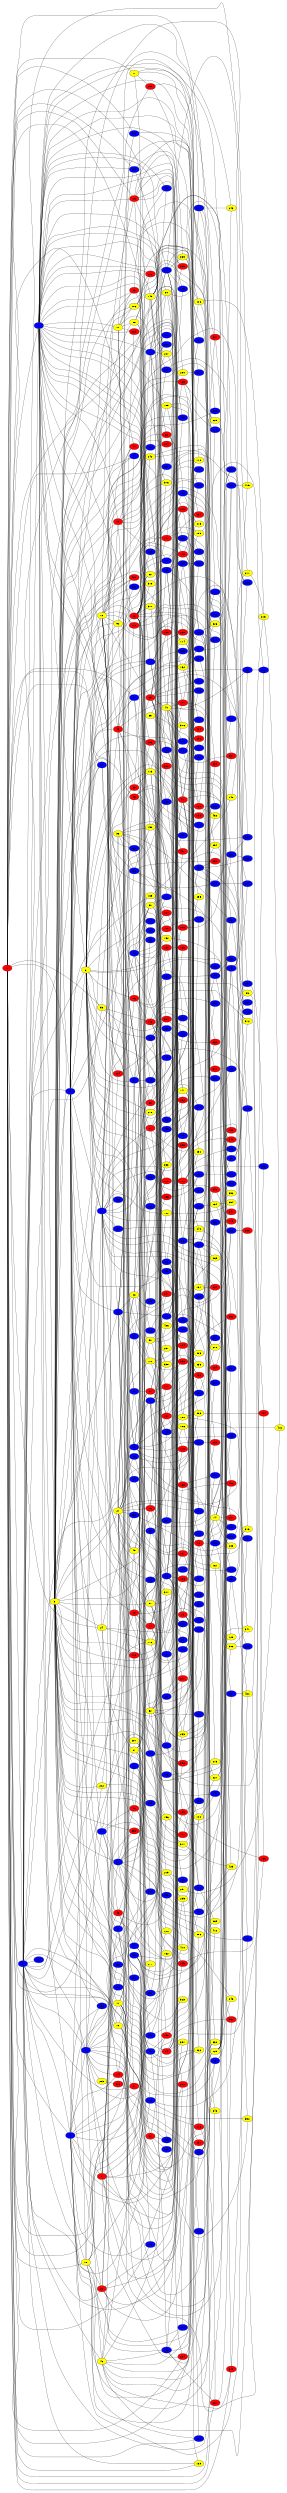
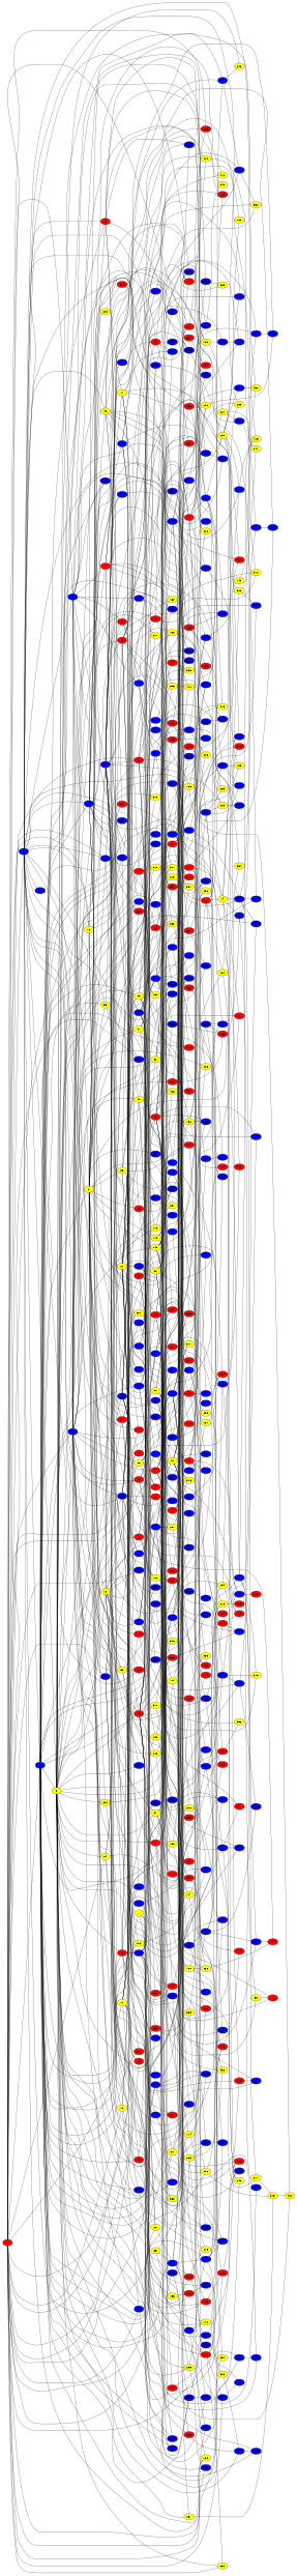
  graph {
    rankdir=LR
    node [fillcolor=blue style=filled]
    0
    2
    3 [fillcolor=yellow]
    4
    5
    6 [fillcolor=yellow]
    8
    13
    18 [fillcolor=yellow]
    20 [fillcolor=red]
    29 [fillcolor=red]
    46 [fillcolor=yellow]
    55 [fillcolor=yellow]
    79
    85
    87
    91 [fillcolor=red]
    165 [fillcolor=red]
    169 [fillcolor=yellow]
    176 [fillcolor=yellow]
    228
    261 [fillcolor=red]
    281
    288 [fillcolor=yellow]
    305
    319
    397 [fillcolor=yellow]
    411
    415 [fillcolor=yellow]
    429 [fillcolor=red]
    16 [fillcolor=red]
    80 [fillcolor=yellow]
    229
    7
    15 [fillcolor=red]
    17 [fillcolor=yellow]
    19
    25 [fillcolor=red]
    33 [fillcolor=red]
    53
    77
    103
    105
    109 [fillcolor=yellow]
    123 [fillcolor=red]
    133
    145
    149 [fillcolor=yellow]
    152 [fillcolor=yellow]
    153 [fillcolor=red]
    174
    177
    190
    192
    204 [fillcolor=red]
    206 [fillcolor=red]
    222 [fillcolor=red]
    250
    260
    262
    282
    295
    297
    304 [fillcolor=red]
    318 [fillcolor=yellow]
    321
    330
    331
    366
    394 [fillcolor=red]
    420
    428
    24 [fillcolor=yellow]
    94
    332 [fillcolor=yellow]
    12 [fillcolor=yellow]
    21 [fillcolor=red]
    22
    23
    26 [fillcolor=red]
    27 [fillcolor=yellow]
    35 [fillcolor=red]
    38 [fillcolor=yellow]
    51
    54
    57 [fillcolor=yellow]
    61
    78
    98
    100 [fillcolor=yellow]
    102 [fillcolor=yellow]
    113 [fillcolor=red]
    121
    130 [fillcolor=red]
    141 [fillcolor=yellow]
    144 [fillcolor=red]
    154 [fillcolor=red]
    163 [fillcolor=red]
    179 [fillcolor=red]
    196 [fillcolor=red]
    197 [fillcolor=red]
    202 [fillcolor=yellow]
    243 [fillcolor=yellow]
    246 [fillcolor=yellow]
    248 [fillcolor=red]
    249
    255 [fillcolor=yellow]
    259 [fillcolor=red]
    280 [fillcolor=yellow]
    291 [fillcolor=yellow]
    294 [fillcolor=yellow]
    306 [fillcolor=yellow]
    324
    334
    340
    350 [fillcolor=red]
    400 [fillcolor=red]
    407
    422
    9 [fillcolor=red]
    14
    32 [fillcolor=red]
    45 [fillcolor=red]
    86
    93
    155
    205
    290
    361
    430 [fillcolor=yellow]
    10
    44 [fillcolor=red]
    11 [fillcolor=yellow]
    28 [fillcolor=yellow]
    30 [fillcolor=yellow]
    31 [fillcolor=yellow]
    43 [fillcolor=red]
    47
    49 [fillcolor=yellow]
    92 [fillcolor=yellow]
    101
    117 [fillcolor=red]
    139 [fillcolor=yellow]
    191
    198
    232
    242 [fillcolor=yellow]
    379 [fillcolor=yellow]
    386
    425
    81
    36 [fillcolor=yellow]
    37
    60
    63 [fillcolor=red]
    76 [fillcolor=red]
    83
    95
    104 [fillcolor=red]
    115 [fillcolor=yellow]
    122 [fillcolor=yellow]
    131 [fillcolor=red]
    132 [fillcolor=yellow]
    147
    156 [fillcolor=yellow]
    172
    268 [fillcolor=red]
    276 [fillcolor=yellow]
    292
    320
    337 [fillcolor=red]
    346 [fillcolor=red]
    159 [fillcolor=red]
    203 [fillcolor=yellow]
    223 [fillcolor=red]
    264
    271 [fillcolor=yellow]
    328
    395 [fillcolor=red]
    398 [fillcolor=red]
    380
    34
    118 [fillcolor=red]
    40 [fillcolor=yellow]
    68 [fillcolor=red]
    97
    257 [fillcolor=red]
    287 [fillcolor=yellow]
    364
    52 [fillcolor=yellow]
    72 [fillcolor=red]
    216
    348 [fillcolor=yellow]
    343
    186
    210
    217 [fillcolor=red]
    180 [fillcolor=yellow]
    67 [fillcolor=red]
    286
    375
    345 [fillcolor=red]
    125 [fillcolor=yellow]
    158 [fillcolor=red]
    183
    274
    310
    146 [fillcolor=red]
    372 [fillcolor=yellow]
    278 [fillcolor=yellow]
    142
    317 [fillcolor=yellow]
    187
    194
    335 [fillcolor=yellow]
    273
    299 [fillcolor=red]
    212
    225 [fillcolor=yellow]
    355 [fillcolor=yellow]
    178
    390 [fillcolor=yellow]
    391
    352 [fillcolor=yellow]
    1 [fillcolor=red]
    48 [fillcolor=red]
    62 [fillcolor=yellow]
    70 [fillcolor=yellow]
    71 [fillcolor=yellow]
    138
    200
    215
    227 [fillcolor=red]
    254 [fillcolor=red]
    263 [fillcolor=red]
    285
    245 [fillcolor=red]
    42 [fillcolor=red]
    164
    233 [fillcolor=yellow]
    338 [fillcolor=yellow]
    300
    385
    150 [fillcolor=yellow]
    73 [fillcolor=red]
    166 [fillcolor=yellow]
    59
    106 [fillcolor=red]
    374
    56
    116
    413 [fillcolor=yellow]
    327 [fillcolor=red]
    344
    114 [fillcolor=yellow]
    378
    90 [fillcolor=yellow]
    408
    316 [fillcolor=yellow]
    432 [fillcolor=yellow]
    362 [fillcolor=red]
    376 [fillcolor=yellow]
    399 [fillcolor=red]
    412 [fillcolor=yellow]
    360 [fillcolor=red]
    427
    41 [fillcolor=red]
    241 [fillcolor=red]
    357
    82 [fillcolor=red]
    244 [fillcolor=red]
    421
    50
    208 [fillcolor=yellow]
    396
    353
    96
    124 [fillcolor=red]
    137
    148 [fillcolor=red]
    406 [fillcolor=red]
    175
    111
    99 [fillcolor=yellow]
    112 [fillcolor=yellow]
    134 [fillcolor=yellow]
    157
    170 [fillcolor=red]
    171 [fillcolor=red]
    181
    199 [fillcolor=yellow]
    253
    277
    373
    377 [fillcolor=yellow]
    416
    173 [fillcolor=red]
    207 [fillcolor=yellow]
    230 [fillcolor=red]
    188
    369
    275
    368 [fillcolor=yellow]
    270
    358
    311 [fillcolor=yellow]
    220
    298
    284
    308
    211 [fillcolor=yellow]
    339 [fillcolor=yellow]
    410 [fillcolor=yellow]
    266 [fillcolor=red]
    388
    387
    326 [fillcolor=yellow]
    314 [fillcolor=red]
    329
    307
    418
    403
    417
    39 [fillcolor=red]
    160 [fillcolor=red]
    414
    162 [fillcolor=yellow]
    182 [fillcolor=yellow]
    367
    120 [fillcolor=red]
    135
    238
    64
    89
    143
    303 [fillcolor=yellow]
    247
    279
    66
    226 [fillcolor=yellow]
    289
    356
    129
    219 [fillcolor=yellow]
    240
    371
    74 [fillcolor=yellow]
    293
    426 [fillcolor=yellow]
    127
    251
    168 [fillcolor=red]
    312
    237
    161 [fillcolor=yellow]
    313 [fillcolor=yellow]
    221 [fillcolor=yellow]
    404 [fillcolor=red]
    234
    167 [fillcolor=yellow]
    424 [fillcolor=red]
    213 [fillcolor=yellow]
    309 [fillcolor=red]
    359
    315 [fillcolor=yellow]
    218 [fillcolor=red]
    128 [fillcolor=yellow]
    136 [fillcolor=red]
    184
    185 [fillcolor=red]
    236
    265 [fillcolor=yellow]
    393
    402
    256
    209
    235
    322 [fillcolor=yellow]
    302 [fillcolor=yellow]
    405
    401
    392 [fillcolor=yellow]
    382 [fillcolor=red]
    349 [fillcolor=red]
    231 [fillcolor=yellow]
    189
    272
    108 [fillcolor=red]
    126
    258
    269 [fillcolor=yellow]
    342 [fillcolor=yellow]
    88
    110
    365 [fillcolor=red]
    140 [fillcolor=yellow]
    341 [fillcolor=red]
    384
    325
    333 [fillcolor=yellow]
    336 [fillcolor=red]
    283
    296
    151
    381
    419 [fillcolor=red]
    409 [fillcolor=red]
    363
    370 [fillcolor=red]
    351
    201 [fillcolor=red]
    195
    75
    119
    224 [fillcolor=red]
    383
    354 [fillcolor=yellow]
    431 [fillcolor=red]
    69
    193
    323 [fillcolor=yellow]
    252 [fillcolor=red]
    301
    267
    214
    239
    423 [fillcolor=yellow]
    347 [fillcolor=yellow]
    107
    58
    84 [fillcolor=red]
    65 [fillcolor=yellow]
    389 [fillcolor=red]
    0 -- 2
    0 -- 3
    0 -- 4
    0 -- 5
    0 -- 6
    0 -- 8
    0 -- 13
    0 -- 18
    0 -- 20
    0 -- 29
    0 -- 46
    0 -- 55
    0 -- 79
    0 -- 85
    0 -- 87
    0 -- 91
    0 -- 165
    0 -- 169
    0 -- 176
    0 -- 228
    0 -- 261
    0 -- 281
    0 -- 288
    0 -- 305
    0 -- 319
    0 -- 397
    0 -- 411
    0 -- 415
    0 -- 429
    2 -- 3
    2 -- 6
    2 -- 8
    2 -- 20
    2 -- 16
    2 -- 80
    2 -- 229
    2 -- 7
    2 -- 15
    2 -- 17
    2 -- 19
    2 -- 25
    2 -- 33
    2 -- 53
    2 -- 77
    2 -- 103
    2 -- 105
    2 -- 109
    2 -- 123
    2 -- 133
    2 -- 145
    2 -- 149
    2 -- 152
    2 -- 153
    2 -- 174
    2 -- 177
    2 -- 190
    2 -- 192
    2 -- 204
    2 -- 206
    2 -- 222
    2 -- 250
    2 -- 260
    2 -- 262
    2 -- 282
    2 -- 295
    2 -- 297
    2 -- 304
    2 -- 318
    2 -- 321
    2 -- 330
    2 -- 331
    2 -- 366
    2 -- 394
    2 -- 420
    2 -- 428
    3 -- 5
    3 -- 79
    3 -- 15
    3 -- 24
    3 -- 94
    3 -- 332
    3 -- 12
    3 -- 21
    3 -- 22
    3 -- 23
    3 -- 26
    3 -- 27
    3 -- 35
    3 -- 38
    3 -- 51
    3 -- 54
    3 -- 57
    3 -- 61
    3 -- 78
    3 -- 98
    3 -- 100
    3 -- 102
    3 -- 113
    3 -- 121
    3 -- 130
    3 -- 141
    3 -- 144
    3 -- 154
    3 -- 163
    3 -- 179
    3 -- 196
    3 -- 197
    3 -- 202
    3 -- 243
    3 -- 246
    3 -- 248
    3 -- 249
    3 -- 255
    3 -- 259
    3 -- 280
    3 -- 291
    3 -- 294
    3 -- 306
    3 -- 324
    3 -- 334
    3 -- 340
    3 -- 350
    3 -- 400
    3 -- 407
    3 -- 422
    4 -- 8
    4 -- 19
    4 -- 123
    4 -- 366
    4 -- 54
    4 -- 144
    4 -- 9
    4 -- 14
    4 -- 32
    4 -- 45
    4 -- 86
    4 -- 93
    4 -- 155
    4 -- 205
    4 -- 290
    4 -- 361
    4 -- 430
    5 -- 6
    5 -- 13
    5 -- 18
    5 -- 29
    5 -- 165
    5 -- 7
    5 -- 25
    5 -- 33
    5 -- 57
    5 -- 14
    5 -- 10
    5 -- 44
    5 -- 11
    5 -- 28
    5 -- 30
    5 -- 31
    5 -- 43
    5 -- 47
    5 -- 49
    5 -- 92
    5 -- 101
    5 -- 117
    5 -- 139
    5 -- 191
    5 -- 198
    5 -- 232
    5 -- 242
    5 -- 379
    5 -- 386
    5 -- 425
    6 -- 55
    6 -- 87
    6 -- 7
    6 -- 149
    6 -- 24
    6 -- 12
    6 -- 26
    6 -- 154
    6 -- 14
    6 -- 30
    6 -- 92
    6 -- 81
    6 -- 36
    6 -- 37
    6 -- 60
    6 -- 63
    6 -- 76
    6 -- 83
    6 -- 95
    6 -- 104
    6 -- 115
    6 -- 122
    6 -- 131
    6 -- 132
    6 -- 147
    6 -- 156
    6 -- 172
    6 -- 268
    6 -- 276
    6 -- 292
    6 -- 320
    6 -- 337
    6 -- 346
    8 -- 46
    8 -- 366
    8 -- 144
    8 -- 202
    8 -- 350
    8 -- 9
    8 -- 31
    8 -- 43
    8 -- 131
    8 -- 159
    8 -- 203
    8 -- 223
    8 -- 264
    8 -- 271
    8 -- 328
    8 -- 395
    8 -- 398
    13 -- 229
    13 -- 19
    13 -- 38
    13 -- 380
    13 -- 34
    13 -- 118
    13 -- 40
    13 -- 68
    13 -- 97
    13 -- 257
    13 -- 287
    18 -- 20
    18 -- 103
-   18 -- 156
    18 -- 364
    18 -- 52
    18 -- 72
    18 -- 216
    18 -- 348
    20 -- 204
    20 -- 22
    20 -- 100
    20 -- 343
    20 -- 186
    20 -- 210
    20 -- 217
    29 -- 176
    29 -- 44
    29 -- 180
    29 -- 67
    29 -- 286
    29 -- 375
    46 -- 78
    46 -- 155
    46 -- 47
    46 -- 76
    46 -- 345
    46 -- 125
    46 -- 158
    46 -- 183
    46 -- 274
    46 -- 310
    55 -- 330
    55 -- 146
    55 -- 372
    79 -- 156
    79 -- 278
    79 -- 142
    79 -- 317
    85 -- 422
    85 -- 187
    85 -- 194
    85 -- 335
    87 -- 210
    87 -- 273
    165 -- 299
    165 -- 212
    165 -- 225
    176 -- 355
    176 -- 178
    261 -- 375
    261 -- 390
    319 -- 391
    319 -- 352
    16 -- 205
    16 -- 40
    16 -- 300
    16 -- 385
    16 -- 150
    16 -- 73
    16 -- 166
    80 -- 85
    80 -- 425
    80 -- 114
    80 -- 378
    229 -- 376
    229 -- 399
    7 -- 268
    7 -- 41
    7 -- 241
    7 -- 357
    15 -- 23
    15 -- 343
    15 -- 48
    15 -- 285
    15 -- 82
    15 -- 244
    15 -- 421
    17 -- 33
    17 -- 77
    17 -- 222
    17 -- 102
    17 -- 28
    17 -- 118
    17 -- 42
    17 -- 50
    17 -- 208
    17 -- 396
    19 -- 51
    19 -- 276
    19 -- 52
    19 -- 187
    19 -- 391
    19 -- 353
    19 -- 96
    19 -- 124
    19 -- 137
    19 -- 148
    19 -- 406
    25 -- 79
    25 -- 32
    25 -- 242
    25 -- 60
    25 -- 62
    25 -- 175
    25 -- 111
    25 -- 99
    25 -- 112
    25 -- 134
    25 -- 157
    25 -- 170
    25 -- 171
    25 -- 181
    25 -- 199
    25 -- 253
    25 -- 277
    25 -- 373
    25 -- 377
    25 -- 416
    33 -- 420
    33 -- 57
    77 -- 174
    77 -- 121
    77 -- 104
    77 -- 164
    77 -- 82
    77 -- 148
    77 -- 173
    77 -- 207
    103 -- 125
    103 -- 178
    103 -- 285
    103 -- 230
    105 -- 262
    105 -- 295
    105 -- 154
    105 -- 248
    105 -- 188
    105 -- 369
    109 -- 132
    109 -- 275
    109 -- 368
    133 -- 273
    133 -- 230
    133 -- 270
    133 -- 358
    145 -- 178
    145 -- 311
    149 -- 286
    149 -- 274
    149 -- 212
    149 -- 225
    149 -- 399
    149 -- 208
    149 -- 207
    149 -- 220
    149 -- 298
    152 -- 163
    152 -- 362
    153 -- 372
    153 -- 360
    153 -- 284
    174 -- 205
    174 -- 268
    174 -- 277
    174 -- 308
    174 -- 211
    174 -- 339
    174 -- 410
    177 -- 243
    177 -- 327
    177 -- 181
    190 -- 398
    190 -- 266
    204 -- 304
    250 -- 388
    262 -- 328
    262 -- 374
    262 -- 387
    262 -- 326
    262 -- 314
    295 -- 407
    295 -- 329
    297 -- 307
    304 -- 418
    318 -- 321
    321 -- 403
    330 -- 417
    24 -- 176
    24 -- 250
    24 -- 70
    24 -- 59
    24 -- 106
    94 -- 260
    12 -- 429
    12 -- 25
    12 -- 21
    12 -- 26
    12 -- 102
    12 -- 43
    12 -- 92
    12 -- 37
    12 -- 34
    12 -- 118
    12 -- 385
    12 -- 114
    12 -- 376
    12 -- 50
    12 -- 175
    12 -- 173
    12 -- 39
    12 -- 160
    21 -- 180
    21 -- 374
    21 -- 427
    21 -- 41
    21 -- 96
    21 -- 414
    22 -- 350
    22 -- 264
    22 -- 34
    22 -- 42
    22 -- 90
    22 -- 82
    22 -- 406
    22 -- 111
    22 -- 162
    22 -- 182
    22 -- 367
    23 -- 53
    23 -- 61
    23 -- 30
    23 -- 139
    23 -- 104
    23 -- 338
    23 -- 120
    23 -- 135
    23 -- 238
    26 -- 282
    26 -- 146
    26 -- 278
    26 -- 56
    27 -- 29
    27 -- 91
    27 -- 261
    27 -- 222
    27 -- 250
    27 -- 35
    27 -- 38
    27 -- 113
    27 -- 49
    27 -- 386
    27 -- 76
    27 -- 122
    27 -- 52
    27 -- 142
    27 -- 311
    27 -- 266
    27 -- 417
    27 -- 64
    27 -- 89
    27 -- 143
    27 -- 303
    35 -- 141
    35 -- 181
    35 -- 39
    35 -- 247
    35 -- 279
    38 -- 153
    38 -- 318
    38 -- 320
    38 -- 56
    38 -- 241
    38 -- 66
    51 -- 163
    51 -- 135
    51 -- 226
    51 -- 289
    51 -- 356
    51 -- 129
    51 -- 219
    51 -- 240
    51 -- 371
    54 -- 145
    54 -- 59
    54 -- 74
    54 -- 293
    54 -- 426
    57 -- 420
    57 -- 61
    57 -- 170
    57 -- 188
    57 -- 127
    57 -- 251
    61 -- 317
    61 -- 137
    61 -- 168
    61 -- 312
    78 -- 246
    78 -- 284
    98 -- 237
    98 -- 161
    98 -- 313
    100 -- 143
    100 -- 221
    102 -- 206
-   102 -- 112
+   17 -- 112
    102 -- 404
    113 -- 216
    113 -- 171
    113 -- 234
    130 -- 261
    130 -- 394
    141 -- 169
    141 -- 167
    144 -- 287
    144 -- 412
    144 -- 388
    144 -- 424
    154 -- 186
    163 -- 312
    163 -- 213
    179 -- 227
    196 -- 367
    197 -- 396
    197 -- 309
    202 -- 360
    202 -- 427
    248 -- 379
    248 -- 329
    249 -- 348
    255 -- 262
    255 -- 364
    259 -- 339
    259 -- 359
    280 -- 344
    291 -- 315
    294 -- 388
    334 -- 386
    400 -- 421
    9 -- 15
    9 -- 11
    9 -- 101
    9 -- 232
    9 -- 254
    9 -- 245
    9 -- 300
    9 -- 308
    9 -- 162
    9 -- 226
    9 -- 218
    14 -- 16
    14 -- 295
    14 -- 27
    14 -- 45
    14 -- 63
    14 -- 48
    14 -- 263
    14 -- 150
    14 -- 353
    14 -- 160
    14 -- 182
    14 -- 289
    14 -- 74
    14 -- 127
    14 -- 234
    14 -- 128
    14 -- 136
    14 -- 184
    14 -- 185
    14 -- 236
    14 -- 265
    14 -- 393
    14 -- 402
    32 -- 352
    32 -- 311
    32 -- 256
    32 -- 209
    45 -- 54
    45 -- 253
    45 -- 235
    45 -- 322
    86 -- 219
    86 -- 302
    93 -- 125
    93 -- 212
    93 -- 124
    93 -- 213
    155 -- 210
    155 -- 227
    155 -- 218
    155 -- 405
    155 -- 401
    290 -- 304
    290 -- 392
    10 -- 45
    10 -- 245
    10 -- 42
    10 -- 164
    10 -- 233
    10 -- 338
    44 -- 174
    44 -- 166
    44 -- 374
    44 -- 56
    44 -- 116
    44 -- 413
    11 -- 113
    11 -- 179
    11 -- 32
    11 -- 93
    11 -- 37
    11 -- 256
    11 -- 382
    28 -- 68
    28 -- 96
    28 -- 124
    28 -- 349
    30 -- 297
    30 -- 220
    30 -- 66
    30 -- 231
    31 -- 271
    31 -- 67
    31 -- 220
    31 -- 237
    31 -- 189
    31 -- 272
    43 -- 305
    43 -- 153
    43 -- 86
    43 -- 81
    43 -- 63
    43 -- 223
    43 -- 215
    43 -- 108
    43 -- 126
    43 -- 258
    47 -- 53
    47 -- 49
    47 -- 50
    47 -- 322
    47 -- 269
    47 -- 342
    49 -- 77
    49 -- 379
    49 -- 120
    49 -- 88
    92 -- 429
    92 -- 340
    92 -- 328
    92 -- 110
    101 -- 319
    101 -- 207
    117 -- 280
    117 -- 199
    117 -- 365
    139 -- 196
    139 -- 140
    191 -- 243
    191 -- 238
    191 -- 341
    198 -- 305
    198 -- 293
    232 -- 410
    242 -- 337
    242 -- 326
    81 -- 132
    81 -- 217
    81 -- 90
    36 -- 103
    36 -- 330
    36 -- 395
    36 -- 150
    36 -- 284
    36 -- 64
    36 -- 384
    37 -- 319
    37 -- 145
    37 -- 51
    37 -- 197
    37 -- 62
    37 -- 270
    60 -- 121
    60 -- 244
    63 -- 206
    63 -- 115
    63 -- 97
    76 -- 97
    76 -- 256
    76 -- 325
    76 -- 333
    83 -- 99
    83 -- 258
    95 -- 390
    95 -- 376
    95 -- 403
    95 -- 129
    95 -- 237
    104 -- 141
    115 -- 117
    115 -- 273
    115 -- 116
    115 -- 298
    115 -- 120
    122 -- 131
    122 -- 336
    122 -- 283
    131 -- 291
    131 -- 247
    131 -- 382
    132 -- 172
    132 -- 274
    132 -- 208
    132 -- 157
    132 -- 296
    147 -- 324
    147 -- 391
    147 -- 211
    147 -- 151
    156 -- 400
    268 -- 342
    276 -- 381
    292 -- 372
    346 -- 419
    159 -- 186
    159 -- 363
    203 -- 370
    395 -- 414
    398 -- 419
    34 -- 122
    34 -- 68
    34 -- 116
    118 -- 248
    118 -- 201
    40 -- 165
    40 -- 197
    40 -- 254
    40 -- 316
    40 -- 41
    40 -- 357
    40 -- 111
    40 -- 247
    40 -- 151
    40 -- 75
    40 -- 119
    68 -- 80
    68 -- 299
    97 -- 288
    97 -- 373
    97 -- 418
    97 -- 336
    97 -- 224
    287 -- 331
    287 -- 317
    287 -- 383
    52 -- 398
    52 -- 421
    52 -- 238
    52 -- 167
    52 -- 235
    52 -- 231
    52 -- 431
    52 -- 69
    52 -- 193
    72 -- 282
    72 -- 78
    72 -- 183
    72 -- 74
    72 -- 161
    216 -- 316
    216 -- 323
    343 -- 353
    186 -- 269
    180 -- 432
    180 -- 368
    180 -- 383
    67 -- 152
    67 -- 260
    67 -- 306
    67 -- 171
    67 -- 341
    286 -- 358
    286 -- 384
    345 -- 427
    125 -- 337
    125 -- 194
    125 -- 307
    125 -- 279
    125 -- 128
    125 -- 283
    125 -- 267
    158 -- 323
    183 -- 301
    183 -- 423
    274 -- 307
    146 -- 198
    146 -- 158
    146 -- 164
    146 -- 416
    146 -- 252
    278 -- 409
    317 -- 327
    317 -- 423
    187 -- 294
    187 -- 225
    187 -- 312
    187 -- 265
    187 -- 301
    273 -- 324
    273 -- 286
    273 -- 313
    225 -- 325
    1 -- 0
    1 -- 2
    1 -- 4
    1 -- 5
    1 -- 13
    1 -- 18
    1 -- 55
    1 -- 87
    1 -- 169
    1 -- 16
    1 -- 80
    1 -- 229
    1 -- 24
    1 -- 94
    1 -- 332
    1 -- 10
    1 -- 44
    1 -- 81
    1 -- 380
    1 -- 364
    1 -- 345
    1 -- 48
    1 -- 62
    1 -- 70
    1 -- 71
    1 -- 138
    1 -- 200
    1 -- 215
    1 -- 227
    1 -- 254
    1 -- 263
    1 -- 285
    62 -- 105
    70 -- 91
    70 -- 94
    70 -- 255
    70 -- 73
    71 -- 259
    71 -- 115
    71 -- 327
    71 -- 344
    200 -- 408
    215 -- 316
    215 -- 432
    227 -- 362
    254 -- 257
    263 -- 412
    285 -- 360
    245 -- 393
    42 -- 290
    42 -- 226
    42 -- 110
    164 -- 191
    233 -- 346
    233 -- 326
    233 -- 351
    338 -- 351
    300 -- 343
    300 -- 381
    150 -- 298
    150 -- 333
    73 -- 100
    73 -- 93
    73 -- 199
    73 -- 275
    73 -- 368
    73 -- 405
    166 -- 413
    166 -- 322
    59 -- 397
    59 -- 155
    59 -- 158
    59 -- 168
    106 -- 335
    106 -- 387
    106 -- 129
    56 -- 361
    56 -- 73
    56 -- 106
    56 -- 173
    56 -- 308
    56 -- 329
    56 -- 221
    56 -- 108
    56 -- 214
    116 -- 166
    116 -- 351
    327 -- 392
    114 -- 179
    114 -- 142
    90 -- 106
    90 -- 241
    90 -- 359
    90 -- 267
    360 -- 402
    41 -- 394
    41 -- 428
    41 -- 72
    41 -- 355
    41 -- 137
    41 -- 136
    41 -- 409
    82 -- 245
    82 -- 119
    82 -- 431
    50 -- 264
    50 -- 67
    208 -- 346
    208 -- 315
    96 -- 252
    124 -- 349
    137 -- 223
    175 -- 300
    175 -- 195
    99 -- 168
    134 -- 345
    134 -- 354
    157 -- 228
    171 -- 336
    181 -- 382
    181 -- 283
    199 -- 310
    373 -- 422
    377 -- 396
    377 -- 426
    173 -- 177
    173 -- 371
    173 -- 272
    207 -- 399
    207 -- 218
    188 -- 263
    368 -- 424
    270 -- 424
    298 -- 428
    298 -- 418
    284 -- 352
    308 -- 363
    211 -- 315
    339 -- 361
    339 -- 367
    266 -- 334
    388 -- 416
    326 -- 334
    314 -- 406
    314 -- 402
    307 -- 415
    39 -- 109
    39 -- 190
    39 -- 130
    39 -- 40
    39 -- 175
    39 -- 162
    39 -- 356
    39 -- 185
    39 -- 384
    39 -- 296
    39 -- 151
    39 -- 381
    160 -- 332
    160 -- 200
    160 -- 432
    160 -- 359
    182 -- 354
    367 -- 378
    120 -- 123
    120 -- 159
    135 -- 344
    135 -- 408
    64 -- 98
    89 -- 138
    89 -- 126
    89 -- 296
    143 -- 289
    66 -- 425
    66 -- 188
    66 -- 88
    226 -- 410
    356 -- 365
    129 -- 191
    129 -- 134
    219 -- 255
    219 -- 293
    240 -- 249
    240 -- 303
    240 -- 265
    371 -- 385
    74 -- 288
    74 -- 83
    74 -- 147
    74 -- 194
    74 -- 378
    74 -- 201
    293 -- 401
    127 -- 249
    127 -- 233
    127 -- 148
    127 -- 272
    251 -- 430
    251 -- 270
    251 -- 313
    237 -- 314
    237 -- 252
    161 -- 251
    161 -- 302
    221 -- 292
    221 -- 347
    234 -- 279
    167 -- 224
    315 -- 413
    218 -- 306
    136 -- 309
    184 -- 342
    185 -- 411
    185 -- 240
    235 -- 405
    302 -- 383
    302 -- 347
    405 -- 423
    189 -- 363
    108 -- 390
    108 -- 349
    108 -- 325
    108 -- 239
    126 -- 182
    126 -- 333
    258 -- 393
    342 -- 347
    110 -- 172
    110 -- 338
    140 -- 415
    333 -- 395
    283 -- 369
    283 -- 389
    151 -- 310
    351 -- 387
    195 -- 404
    195 -- 224
    75 -- 192
    75 -- 112
    75 -- 160
    119 -- 411
    119 -- 147
    119 -- 183
    69 -- 217
    69 -- 239
    69 -- 107
    193 -- 213
    267 -- 430
    214 -- 407
    214 -- 357
    239 -- 278
    239 -- 403
    239 -- 365
    107 -- 133
    107 -- 277
    58 -- 290
    58 -- 59
    58 -- 114
    58 -- 88
    58 -- 84
    84 -- 397
    84 -- 362
    84 -- 275
    84 -- 201
    84 -- 195
    65 -- 105
    65 -- 136
    65 -- 75
  }
